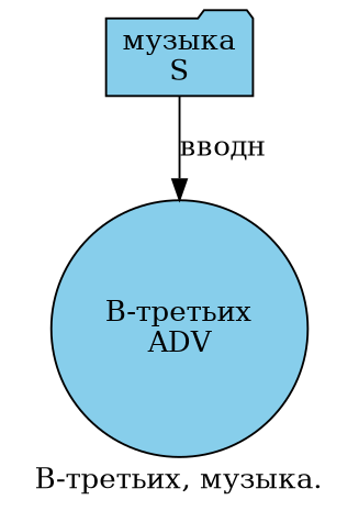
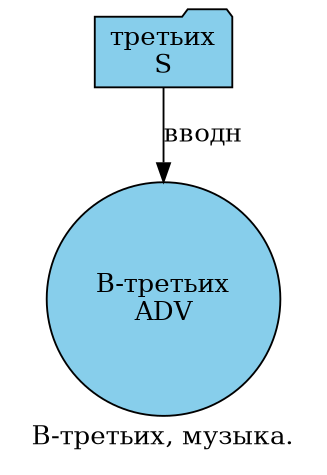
  digraph {
    label="В-третьих, музыка."
    node [fillcolor=skyblue penwidth=1 style=filled]
    n1 [label="В-третьих\nADV" shape=circle]
-   n2 [label="музыка\nS" shape=folder]
+   n2 [label="третьих\nS" shape=folder]
    n2 -> n1 [label="вводн"]
  }
